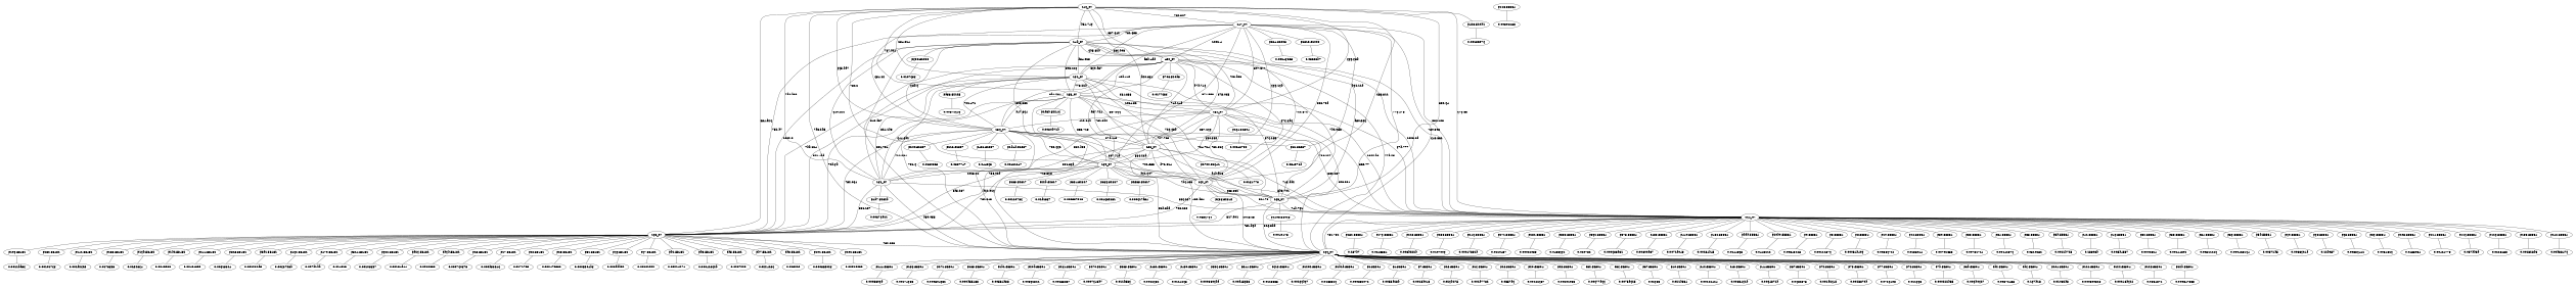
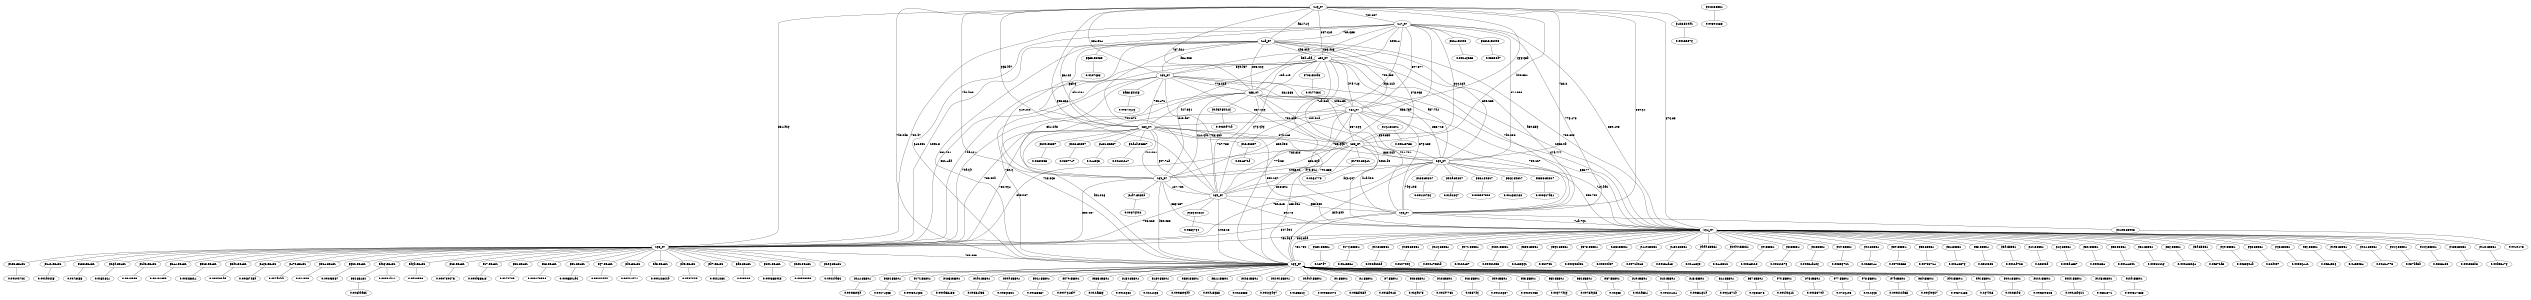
  graph {
    fontname="DejaVu Sans"
    node [fontname="DejaVu Sans"]
    edge [fontname="DejaVu Sans"]
    n1 [label=0.00345115]
    "p0,53384"
    n3 [label=0.000832072]
    "p1,53504"
    n5 [label=0.00111576]
    "p3,53384"
    n7 [label=0.00559239]
    "p4,53504"
    n9 [label=0.00159048]
    "p7,53504"
    n11 [label=0.000349406]
    "p8,53384"
    n13 [label=0.00536711]
    "p10,53384"
    n15 [label=0.0135044]
    "p11,53384"
    n17 [label=0.0345719]
    "p12,52537"
    n19 [label=0.0269275]
    "p13,53504"
    n21 [label=0.000760673]
    "p15,53481"
    n23 [label=0.00197782]
    "p16,53504"
    n25 [label=0.000958346]
    "p17,53481"
    n27 [label=0.035796]
    "p18,53504"
    n29 [label=0.00112687]
    "p20,53504"
    n31 [label=0.0171705]
    "p22,53481"
    n33 [label=0.00201088]
    "p23,53504"
    n35 [label=0.000473588]
    "p28,53481"
    n37 [label=0.00702855]
    "p30,53384"
    n39 [label=0.000550496]
    "p31,53481"
    n41 [label=0.00677966]
    "p32,53504"
    n43 [label=0.00781714]
    "p33,53384"
    n45 [label=0.00142376]
    "p34,53384"
    n47 [label=0.0510252]
    "p35,53384"
    n49 [label=0.00759625]
    "p36,53504"
    n51 [label=0.02683]
    "p37,53504"
    n53 [label=0.00119723]
    "p39,53384"
    n55 [label=0.0219334]
    "p40,53504"
    n57 [label=0.138089]
    "p41,53384"
    n59 [label=0.00121424]
    "p42,53504"
    n61 [label=0.00834619]
    "p43,53504"
    n63 [label=0.00643719]
    "p44,53504"
    n65 [label=0.00594537]
    "p46,53384"
    n67 [label=0.0002824]
    "p52,53384"
    n69 [label=0.00144801]
    "p53,53384"
    n71 [label=0.00511116]
    "p54,53384"
    n73 [label=0.000425164]
    "p56,53384"
    n75 [label=0.0682375]
    "p57,53504"
    n77 [label=0.0057195]
    "p59,53384"
    n79 [label=0.00886049]
    "p60,53384"
    n81 [label=0.129057]
    "p63,53384"
    n83 [label=0.00386441]
    "p65,53384"
    n85 [label=0.00899932]
    "p66,53481"
    n87 [label=0.00101222]
    "p67,53481"
    n89 [label=0.00192642]
    "p72,53504"
    n91 [label=0.00238709]
    "p73,53504"
    n93 [label=0.0726408]
    "p77,53504"
    n95 [label=0.011663]
    "p78,53504"
    n97 [label=0.000212935]
    "p79,53504"
    n99 [label=0.0054326]
    "p86,53384"
    n101 [label=0.00690627]
    "p89,53504"
    n103 [label=0.00214274]
    "p91,53481"
    n105 [label=0.00372455]
    "p92,53504"
    n107 [label=0.000418629]
    "p93,53481"
    n109 [label=0.0287225]
    "p95,53481"
    n111 [label=0.167913]
    "p96,53504"
    n113 [label=0.0224136]
    "p97,53481"
    n115 [label=0.015015]
    "p98,53481"
    n117 [label=0.000885026]
    "p101,53481"
    n119 [label=0.00513033]
    "p102,53481"
    n121 [label=0.0108293]
    "p104,53504"
    n123 [label=0.0455034]
    "p105,53384"
    n125 [label=0.00119956]
    "p106,53481"
    n127 [label=0.000500318]
    "p111,53504"
    n129 [label=0.00424773]
    "p114,53384"
    n131 [label=0.0579939]
    "p116,53384"
    n133 [label=0.00301258]
    "p118,53384"
    n135 [label=0.000489611]
    "p122,53504"
    n137 [label=0.0384871]
    "p125,53504"
    n139 [label=0.0228458]
    "p126,53384"
    n141 [label=0.000347383]
    "p129,53504"
    n143 [label=0.00101766]
    "p132,53481"
    n145 [label=0.00110736]
    "p135,52817"
    n147 [label=0.00132398]
    "p138,53384"
    n149 [label=0.00192625]
    "p141,53481"
    n151 [label=0.00933476]
    "p142,53384"
    n153 [label=0.00038069]
    "p144,53504"
    n155 [label=0.13797]
    "p152,53384"
    n157 [label=0.0178633]
    "p155,53481"
    n159 [label=0.00174633]
    "p156,53504"
    n161 [label=0.00242758]
    "p164,52504"
    n163 [label=0.0152864]
    "p169,53481"
    n165 [label=0.000504632]
    "p171,53504"
    n167 [label=0.0248584]
    "p176,53384"
    n169 [label=0.000955488]
    "p185,53504"
    n171 [label=0.00534933]
    "p191,53504"
    n173 [label=0.0040583]
    "p192,53481"
    n175 [label=0.0130885]
    "p200,52537"
    n177 [label=0.00362321]
    "p209,53504"
    n179 [label=0.0387747]
    "p212,52537"
    n181 [label=0.00892229]
    "p213,53384"
    n183 [label=0.00246235]
    "p224,52008"
    n185 [label=0.0191367]
    "p229,52817"
    n187 [label=0.0107006]
    "p233,53384"
    n189 [label=0.00404855]
    "p244,53481"
    n191 [label=0.000473319]
    "p246,53384"
    n193 [label=0.00155857]
    "p264,53504"
    n195 [label=0.000764897]
    "p270,53504"
    n197 [label=0.0110457]
    "p271,53384"
    n199 [label=0.00021033]
    "p281,53384"
    n201 [label=0.00615814]
    "p315,53481"
    n203 [label=0.000557513]
    "p334,52817"
    n205 [label=0.0438661]
    "p358,53384"
    n207 [label=0.020782]
    "p362,53384"
    n209 [label=0.004682131]
    "p366,52817"
    n211 [label=0.000688981]
    "p375,53384"
    n213 [label=0.0119536]
    "p385,53504"
    n215 [label=0.00128195]
    "p391,53481"
    n217 [label=0.044363]
    "p421,52537"
    n219 [label=0.00155576]
    "p428,51091"
    n221 [label=0.0012652]
    "p431,53504"
    n223 [label=0.00800987]
    "p435,53384"
    n225 [label=0.00719048]
    "p440,53384"
    n227 [label=0.0114265]
    "p450,53504"
    n229 [label=0.00134945]
    "p451,53384"
    n231 [label=0.00687239]
    "p462,53481"
    n233 [label=0.0279199]
    "p470,53481"
    n235 [label=0.00876911]
    "p497,52829"
    n237 [label=0.014013]
    "p514,53481"
    n239 [label=0.000880699]
    "p536,53504"
    n241 [label=0.00945658]
    "p544,53504"
    n243 [label=0.0125835]
    "p613,53504"
    n245 [label=0.00105637]
    "p622,53481"
    n247 [label=0.0107656]
    "p653,52083"
    n249 [label=0.0356761]
    "p686,52842"
    n251 [label=0.0177636]
    "p708,52093"
    n253 [label=0.00134944]
    "p926,53481"
    n255 [label=0.00871646]
    "p958,52125"
    n257 [label=0.0210338]
    "p969,53481"
    n259 [label=0.0144865]
    "p999,53384"
    n261 [label=0.0448212]
    "p1090,53384"
    n263 [label=0.00166967]
    "p1202,53504"
    n265 [label=0.0323897]
    "p1313,52008"
    n267 [label=0.0164778]
    "p1700,52641"
    n269 [label=0.0183516]
    "p1919,53504"
    n271 [label=0.00809719]
    "p1939,52246"
    n273 [label=0.00421147]
    "p1949,52537"
    n275 [label=0.0040475]
    "p2403,53025"
    n277 [label=0.000617954]
    "p2535,52817"
    "146_on"
    "147_on"
    "149_on"
    n282 [label="450_on"]
    "151_on"
    "153_on"
    "154_on"
    "156_on"
    "158_on"
    "160_on"
    "161_on"
    "162_on"
    "163_on"
    "164_on"
    "165_on"
    "166_on"
    "p0,53384" -- n1
    "p1,53504" -- n3
    "p3,53384" -- n5
    "p4,53504" -- n7
    "p7,53504" -- n9
    "p8,53384" -- n11
    "p10,53384" -- n13
    "p11,53384" -- n15
    "p12,52537" -- n17
    "p13,53504" -- n19
    "p15,53481" -- n21
    "p16,53504" -- n23
    "p17,53481" -- n25
    "p18,53504" -- n27
    "p20,53504" -- n29
    "p22,53481" -- n31
    "p23,53504" -- n33
    "p28,53481" -- n35
    "p30,53384" -- n37
    "p31,53481" -- n39
    "p32,53504" -- n41
    "p33,53384" -- n43
    "p34,53384" -- n45
    "p35,53384" -- n47
    "p36,53504" -- n49
    "p37,53504" -- n51
    "p39,53384" -- n53
    "p40,53504" -- n55
    "p41,53384" -- n57
    "p42,53504" -- n59
    "p43,53504" -- n61
    "p44,53504" -- n63
    "p46,53384" -- n65
    "p52,53384" -- n67
    "p53,53384" -- n69
    "p54,53384" -- n71
    "p56,53384" -- n73
    "p57,53504" -- n75
    "p59,53384" -- n77
    "p60,53384" -- n79
    "p63,53384" -- n81
    "p65,53384" -- n83
    "p66,53481" -- n85
    "p67,53481" -- n87
    "p72,53504" -- n89
    "p73,53504" -- n91
    "p77,53504" -- n93
    "p78,53504" -- n95
    "p79,53504" -- n97
    "p86,53384" -- n99
    "p89,53504" -- n101
    "p91,53481" -- n103
    "p92,53504" -- n105
    "p93,53481" -- n107
    "p95,53481" -- n109
    "p96,53504" -- n111
    "p97,53481" -- n113
    "p98,53481" -- n115
    "p101,53481" -- n117
    "p102,53481" -- n119
    "p104,53504" -- n121
    "p105,53384" -- n123
    "p106,53481" -- n125
    "p111,53504" -- n127
    "p114,53384" -- n129
    "p116,53384" -- n131
    "p118,53384" -- n133
    "p122,53504" -- n135
    "p125,53504" -- n137
    "p126,53384" -- n139
    "p129,53504" -- n141
    "p132,53481" -- n143
    "p135,52817" -- n145
    "p138,53384" -- n147
    "p141,53481" -- n149
    "p142,53384" -- n151
    "p144,53504" -- n153
    "p152,53384" -- n155
    "p155,53481" -- n157
    "p156,53504" -- n159
    "p164,52504" -- n161
    "p169,53481" -- n163
    "p171,53504" -- n165
    "p176,53384" -- n167
    "p185,53504" -- n169
    "p191,53504" -- n171
    "p192,53481" -- n173
    "p200,52537" -- n175
    "p209,53504" -- n177
    "p212,52537" -- n179
    "p213,53384" -- n181
    "p224,52008" -- n183
    "p229,52817" -- n185
    "p233,53384" -- n187
    "p244,53481" -- n189
    "p246,53384" -- n191
    "p264,53504" -- n193
    "p270,53504" -- n195
    "p271,53384" -- n197
    "p281,53384" -- n199
    "p315,53481" -- n201
    "p334,52817" -- n203
    "p358,53384" -- n205
    "p362,53384" -- n207
    "p366,52817" -- n209
    "p375,53384" -- n211
    "p385,53504" -- n213
    "p391,53481" -- n215
    "p421,52537" -- n217
    "p428,51091" -- n219
    "p431,53504" -- n221
    "p435,53384" -- n223
    "p440,53384" -- n225
    "p450,53504" -- n227
    "p451,53384" -- n229
    "p462,53481" -- n231
    "p470,53481" -- n233
    "p497,52829" -- n235
    "p514,53481" -- n237
    "p536,53504" -- n239
    "p544,53504" -- n241
    "p613,53504" -- n243
    "p622,53481" -- n245
    "p653,52083" -- n247
    "p686,52842" -- n249
    "p708,52093" -- n251
    "p926,53481" -- n253
    "p958,52125" -- n255
    "p969,53481" -- n257
    "p999,53384" -- n259
    "p1090,53384" -- n261
    "p1202,53504" -- n263
    "p1313,52008" -- n265
    "p1700,52641" -- n267
    "p1919,53504" -- n269
    "p1939,52246" -- n271
    "p1949,52537" -- n273
    "p2403,53025" -- n275
    "p2535,52817" -- n277
    "146_on" -- "p428,51091"
    "146_on" -- "147_on" [label=702.807]
    "146_on" -- "149_on" [label=954.746]
    "146_on" -- n282 [label=857.642]
    "146_on" -- "151_on" [label=254.314]
    "146_on" -- "153_on" [label=787.914]
    "146_on" -- "154_on" [label=666.689]
    "146_on" -- "156_on" [label=665.997]
-   "146_on" -- "158_on" [label=920.864]
+   "146_on" -- "158_on" [label=920.854]
    "146_on" -- "160_on" [label=732.2]
    "146_on" -- "161_on" [label=791.988]
    "146_on" -- "162_on" [label=683.811]
    "146_on" -- "163_on" [label=330.64]
    "146_on" -- "164_on" [label=676.83]
    "146_on" -- "165_on" [label=354.926]
    "146_on" -- "166_on" [label=793.295]
    "147_on" -- "p12,52537" [label=962.119]
    "147_on" -- "p224,52008"
    "147_on" -- "p1313,52008"
    "147_on" -- "149_on" [label=781.653]
    "147_on" -- n282 [label=1002.4]
    "147_on" -- "151_on" [label=686.903]
    "147_on" -- "153_on" [label=959.499]
    "147_on" -- "154_on" [label=507.377]
    "147_on" -- "156_on" [label=654.12]
    "147_on" -- "158_on" [label=666.169]
    "147_on" -- "160_on" [label=374.358]
    "147_on" -- "162_on" [label=888.759]
    "147_on" -- "163_on" [label=776.478]
    "147_on" -- "164_on" [label=380.408]
    "147_on" -- "165_on" [label=752.97]
    "147_on" -- "166_on" [label=648.381]
    "149_on" -- "p653,52083"
    "149_on" -- n282 [label=695.829]
    "149_on" -- "151_on" [label=984.025]
    "149_on" -- "153_on" [label=803.226]
    "149_on" -- "154_on" [label=723.933]
    "149_on" -- "156_on" [label=689.6]
    "149_on" -- "158_on" [label=675.065]
    "149_on" -- "160_on" [label=808.282]
    "149_on" -- "161_on" [label=640.422]
    "149_on" -- "162_on" [label=711.871]
    "149_on" -- "163_on" [label=950.556]
    "149_on" -- "164_on" [label=750.805]
    "149_on" -- "165_on" [label=1002.3]
    "149_on" -- "166_on" [label=831.754]
    n282 -- "p708,52093"
    n282 -- "151_on" [label=860.957]
    n282 -- "153_on" [label=409.442]
    n282 -- "154_on" [label=979.746]
    n282 -- "156_on" [label=894.284]
    n282 -- "158_on" [label=749.149]
    n282 -- "160_on" [label=937.724]
    n282 -- "161_on" [label=543.937]
    n282 -- "162_on" [label=676.696]
    n282 -- "163_on" [label=792.058]
    n282 -- "164_on" [label=1023.09]
    n282 -- "165_on" [label=799.124]
    n282 -- "166_on" [label=779.25]
    "151_on" -- "p958,52125"
    "151_on" -- "153_on" [label=778.229]
    "151_on" -- "154_on" [label=684.838]
    "151_on" -- "156_on" [label=702.471]
    "151_on" -- "158_on" [label=887.266]
    "151_on" -- "161_on" [label=824.198]
    "151_on" -- "162_on" [label=726.639]
    "151_on" -- "163_on" [label=376.155]
    "151_on" -- "164_on" [label=679.777]
    "151_on" -- "165_on" [label=321.499]
    "151_on" -- "166_on" [label=751.6]
    "153_on" -- "p1939,52246"
    "153_on" -- "154_on" [label=1024.52]
    "153_on" -- "156_on" [label=947.864]
    "153_on" -- "158_on" [label=751.892]
    "153_on" -- "160_on" [label=885.718]
    "153_on" -- "161_on" [label=644.691]
    "153_on" -- "162_on" [label=727.785]
    "153_on" -- "163_on" [label=724.724]
    "153_on" -- "164_on" [label=1022.98]
    "153_on" -- "165_on" [label=709.69]
    "153_on" -- "166_on" [label=713.368]
    "154_on" -- "p164,52504"
    "154_on" -- "156_on" [label=412.849]
    "154_on" -- "158_on" [label=887.266]
    "154_on" -- "160_on" [label=630.532]
    "154_on" -- "161_on" [label=820.938]
    "154_on" -- "162_on" [label=732.816]
    "154_on" -- "163_on" [label=730.127]
    "154_on" -- "164_on" [label=335.77]
    "154_on" -- "165_on" [label=753.029]
    "154_on" -- "166_on" [label=823.304]
    "156_on" -- "p12,52537"
    "156_on" -- "p200,52537"
    "156_on" -- "p212,52537"
    "156_on" -- "p421,52537"
    "156_on" -- "p1949,52537"
    "156_on" -- "158_on" [label=879.445]
    "156_on" -- "160_on" [label=753.662]
    "156_on" -- "161_on" [label=711.204]
    "156_on" -- "162_on" [label=607.749]
    "156_on" -- "163_on" [label=701.553]
    "156_on" -- "164_on" [label=532.137]
    "156_on" -- "165_on" [label=752.064]
    "156_on" -- "166_on" [label=921.016]
    "158_on" -- "p1700,52641"
    "158_on" -- "160_on" [label=586.269]
    "158_on" -- "161_on" [label=881.869]
    "158_on" -- "162_on" [label=972.814]
    "158_on" -- "163_on" [label=949.928]
    "158_on" -- "164_on" [label=746.992]
    "158_on" -- "165_on" [label=895.287]
    "158_on" -- "166_on" [label=485.984]
    "160_on" -- "p135,52817"
    "160_on" -- "p229,52817"
    "160_on" -- "p334,52817"
    "160_on" -- "p366,52817"
    "160_on" -- "p2535,52817"
    "160_on" -- "161_on" [label=1025.21]
    "160_on" -- "162_on" [label=961.607]
    "160_on" -- "163_on" [label=796.403]
-   "160_on" -- "164_on" [label=593.701]
+   "160_on" -- "164_on" [label=533.701]
    "160_on" -- "165_on" [label=751.843]
    "160_on" -- "166_on" [label=529.399]
    "161_on" -- "p497,52829"
+   "161_on" -- "162_on" [label=427.782]
    "161_on" -- "164_on" [label=886.137]
    "161_on" -- "165_on" [label=532.137]
    "161_on" -- "166_on" [label=950.058]
    "162_on" -- "p686,52842"
    "162_on" -- "163_on" [label=635.882]
    "162_on" -- "164_on" [label=804.78]
    "162_on" -- "165_on" [label=708.228]
    "162_on" -- "166_on" [label=1013.15]
    "163_on" -- "p2403,53025"
    "163_on" -- "164_on" [label=749.761]
    "163_on" -- "165_on" [label=317.901]
    "163_on" -- "166_on" [label=816.399]
    "164_on" -- "p0,53384"
    "164_on" -- "p3,53384"
    "164_on" -- "p8,53384"
    "164_on" -- "p10,53384"
    "164_on" -- "p11,53384"
    "164_on" -- "p30,53384"
    "164_on" -- "p33,53384"
    "164_on" -- "p34,53384"
    "164_on" -- "p35,53384"
    "164_on" -- "p39,53384"
    "164_on" -- "p41,53384"
    "164_on" -- "p46,53384"
    "164_on" -- "p52,53384"
    "164_on" -- "p53,53384"
    "164_on" -- "p54,53384"
    "164_on" -- "p56,53384"
    "164_on" -- "p59,53384"
    "164_on" -- "p60,53384"
    "164_on" -- "p63,53384"
    "164_on" -- "p65,53384"
    "164_on" -- "p86,53384"
    "164_on" -- "p105,53384"
    "164_on" -- "p114,53384"
    "164_on" -- "p116,53384"
    "164_on" -- "p126,53384"
    "164_on" -- "p138,53384"
    "164_on" -- "p142,53384"
    "164_on" -- "p152,53384"
    "164_on" -- "p176,53384"
    "164_on" -- "p213,53384"
    "164_on" -- "p233,53384"
    "164_on" -- "p246,53384"
    "164_on" -- "p271,53384"
    "164_on" -- "p281,53384"
    "164_on" -- "p358,53384"
    "164_on" -- "p362,53384"
    "164_on" -- "p375,53384"
    "164_on" -- "p435,53384"
    "164_on" -- "p440,53384"
    "164_on" -- "p451,53384"
    "164_on" -- "p999,53384"
    "164_on" -- "p1090,53384"
    "164_on" -- "165_on" [label=751.969]
    "164_on" -- "166_on" [label=751.731]
    "165_on" -- "p15,53481"
    "165_on" -- "p17,53481"
    "165_on" -- "p22,53481"
    "165_on" -- "p28,53481"
    "165_on" -- "p31,53481"
-   "165_on" -- "p66,53481"
+   "p926,53481" -- "p66,53481"
    "165_on" -- "p67,53481"
    "165_on" -- "p91,53481"
    "165_on" -- "p93,53481"
    "165_on" -- "p95,53481"
    "165_on" -- "p97,53481"
    "165_on" -- "p98,53481"
    "165_on" -- "p101,53481"
    "165_on" -- "p102,53481"
    "165_on" -- "p106,53481"
    "165_on" -- "p132,53481"
    "165_on" -- "p141,53481"
    "165_on" -- "p155,53481"
    "165_on" -- "p169,53481"
    "165_on" -- "p192,53481"
    "165_on" -- "p244,53481"
    "165_on" -- "p315,53481"
    "165_on" -- "p391,53481"
    "165_on" -- "p462,53481"
    "165_on" -- "p470,53481"
    "165_on" -- "p514,53481"
    "165_on" -- "p622,53481"
    "165_on" -- "p926,53481"
    "165_on" -- "p969,53481"
    "165_on" -- "166_on" [label=752.003]
    "166_on" -- "p1,53504"
    "166_on" -- "p4,53504"
    "166_on" -- "p7,53504"
    "166_on" -- "p13,53504"
    "166_on" -- "p16,53504"
    "166_on" -- "p18,53504"
    "166_on" -- "p20,53504"
    "166_on" -- "p23,53504"
    "166_on" -- "p32,53504"
    "166_on" -- "p36,53504"
    "166_on" -- "p37,53504"
    "166_on" -- "p40,53504"
    "166_on" -- "p42,53504"
    "166_on" -- "p43,53504"
    "166_on" -- "p44,53504"
    "166_on" -- "p57,53504"
    "166_on" -- "p72,53504"
    "166_on" -- "p73,53504"
    "166_on" -- "p77,53504"
    "166_on" -- "p78,53504"
    "166_on" -- "p79,53504"
    "166_on" -- "p89,53504"
    "166_on" -- "p92,53504"
    "166_on" -- "p96,53504"
    "166_on" -- "p104,53504"
    "166_on" -- "p111,53504"
    "166_on" -- "p122,53504"
    "166_on" -- "p125,53504"
    "166_on" -- "p129,53504"
    "166_on" -- "p144,53504"
    "166_on" -- "p156,53504"
    "166_on" -- "p171,53504"
    "166_on" -- "p185,53504"
    "166_on" -- "p191,53504"
    "166_on" -- "p209,53504"
    "166_on" -- "p264,53504"
    "166_on" -- "p270,53504"
    "166_on" -- "p385,53504"
    "166_on" -- "p431,53504"
    "166_on" -- "p450,53504"
    "166_on" -- "p536,53504"
    "166_on" -- "p544,53504"
    "166_on" -- "p613,53504"
    "166_on" -- "p1202,53504"
    "166_on" -- "p1919,53504"
  }
